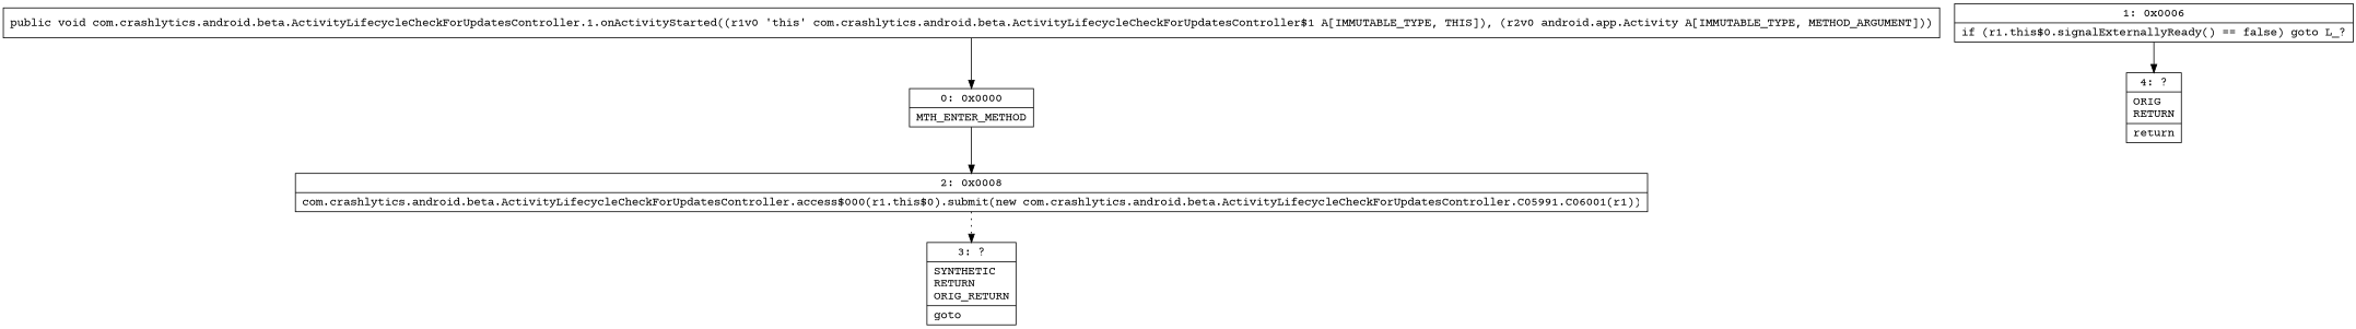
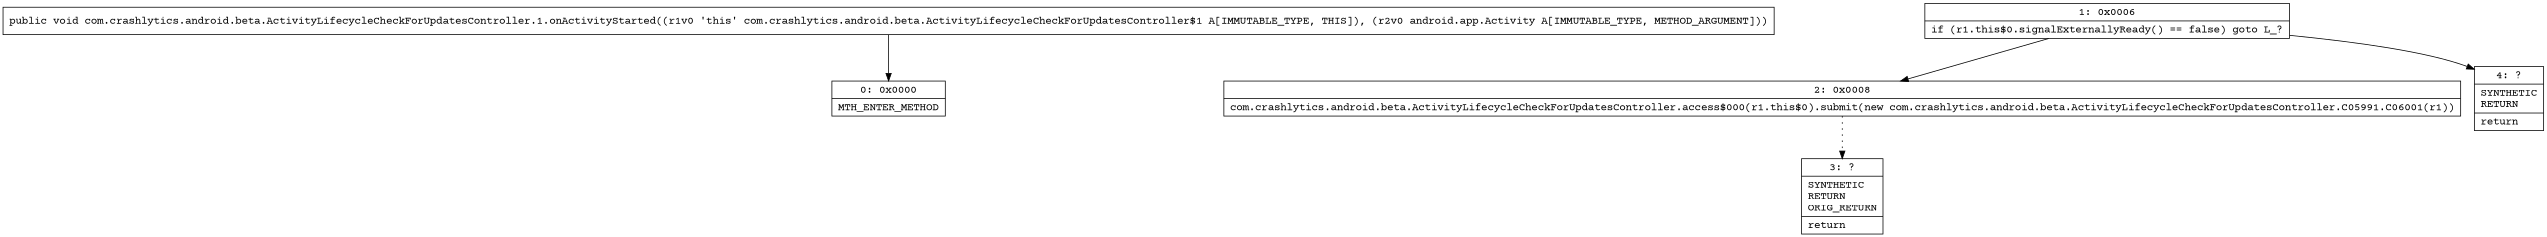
  digraph {
    fontname="Courier Prime"
    node [fontname="Courier Prime" shape=record]
    edge [fontname="Courier Prime" style=solid]
    n1 [label="{0\:\ 0x0000|MTH_ENTER_METHOD\l}"]
    n2 [label="{1\:\ 0x0006|if (r1.this$0.signalExternallyReady() == false) goto L_?\l}"]
    n3 [label="{2\:\ 0x0008|com.crashlytics.android.beta.ActivityLifecycleCheckForUpdatesController.access$000(r1.this$0).submit(new com.crashlytics.android.beta.ActivityLifecycleCheckForUpdatesController.C05991.C06001(r1))\l}"]
-   n4 [label="{4\:\ ?|ORIG\lRETURN\l|return\l}"]
-   n5 [label="{3\:\ ?|SYNTHETIC\lRETURN\lORIG_RETURN\l|goto\l}"]
+   n4 [label="{4\:\ ?|SYNTHETIC\lRETURN\l|return\l}"]
+   n5 [label="{3\:\ ?|SYNTHETIC\lRETURN\lORIG_RETURN\l|return\l}"]
    n6 [label="{public void com.crashlytics.android.beta.ActivityLifecycleCheckForUpdatesController.1.onActivityStarted((r1v0 'this' com.crashlytics.android.beta.ActivityLifecycleCheckForUpdatesController$1 A[IMMUTABLE_TYPE, THIS]), (r2v0 android.app.Activity A[IMMUTABLE_TYPE, METHOD_ARGUMENT])) }"]
-   n1 -> n3
+   n2 -> n3
    n2 -> n4
    n3 -> n5 [style=dotted]
    n6 -> n1
  }
